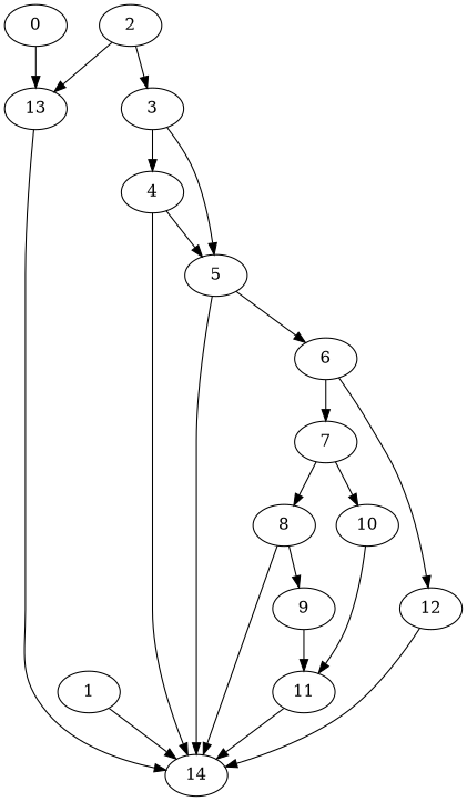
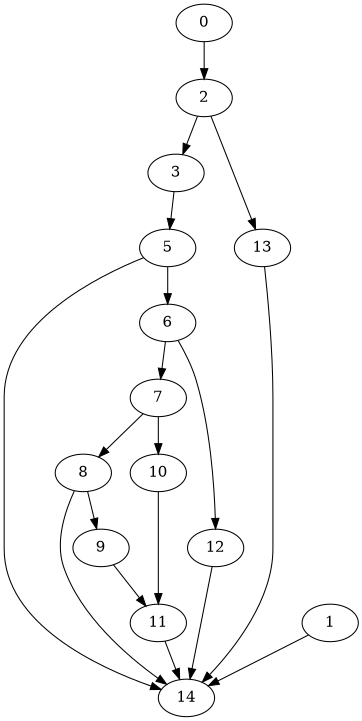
  digraph {
    0
    2
    1
    14
    3
    13
-   4
    5
    6
    7
    12
    8
    10
    9
    11
-   0 -> 13
+   0 -> 2
    2 -> 3
    2 -> 13
    1 -> 14
-   3 -> 4
    3 -> 5
    13 -> 14
-   4 -> 14
-   4 -> 5
    5 -> 14
    5 -> 6
    6 -> 7
    6 -> 12
    7 -> 8
    7 -> 10
    12 -> 14
    8 -> 14
    8 -> 9
    10 -> 11
    9 -> 11
    11 -> 14
  }
